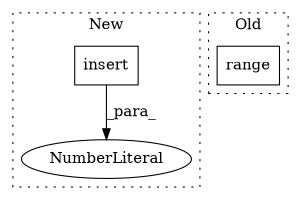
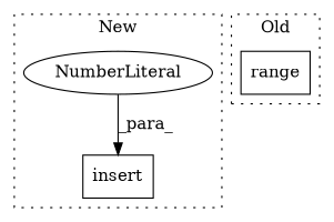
  digraph {
    node [a=32 shape=box]
    n1 [l="7,1" label=insert s="4635,4654"]
    n2 [a=34 l=1 label=NumberLiteral s=4642 shape=ellipse]
    n3 [l="6,1" label=range s="3671,3693"]
    subgraph cluster_1 {
      label=New
      style=dotted
      n1
      n2
    }
    subgraph cluster_2 {
      label=Old
      style=dotted
      n3
    }
-   n1 -> n2 [label=_para_]
+   n2 -> n1 [label=_para_]
  }
